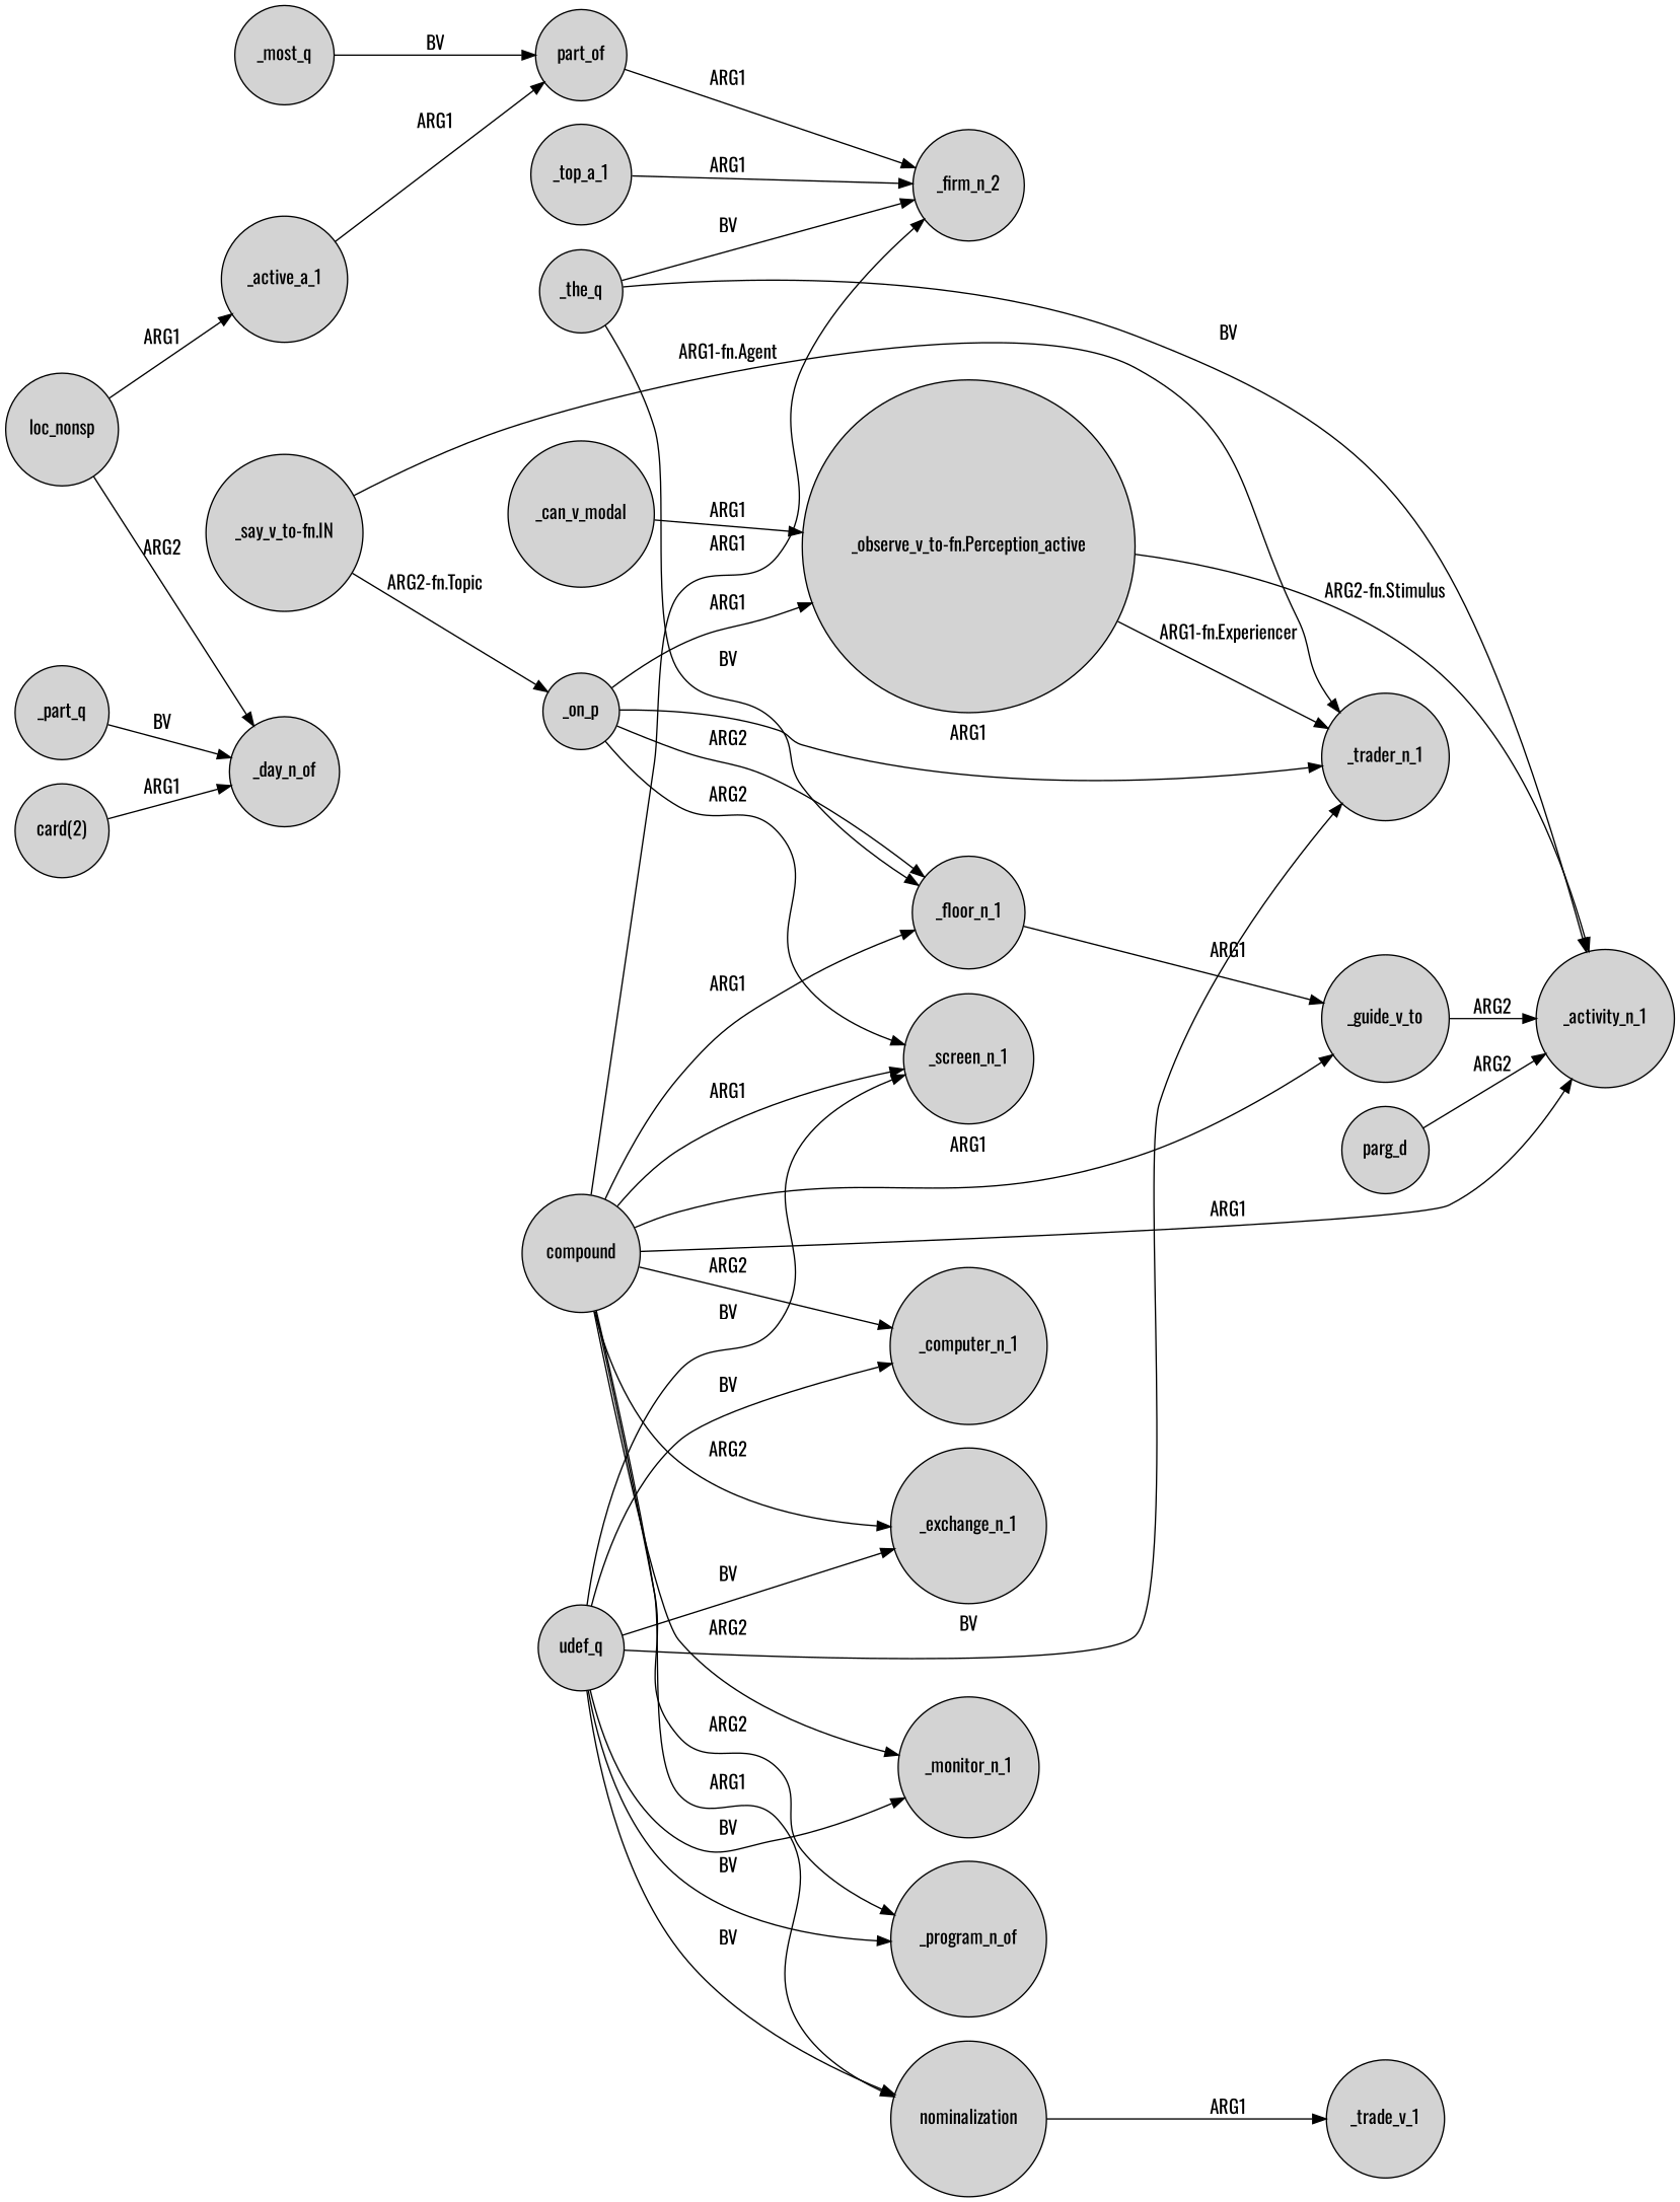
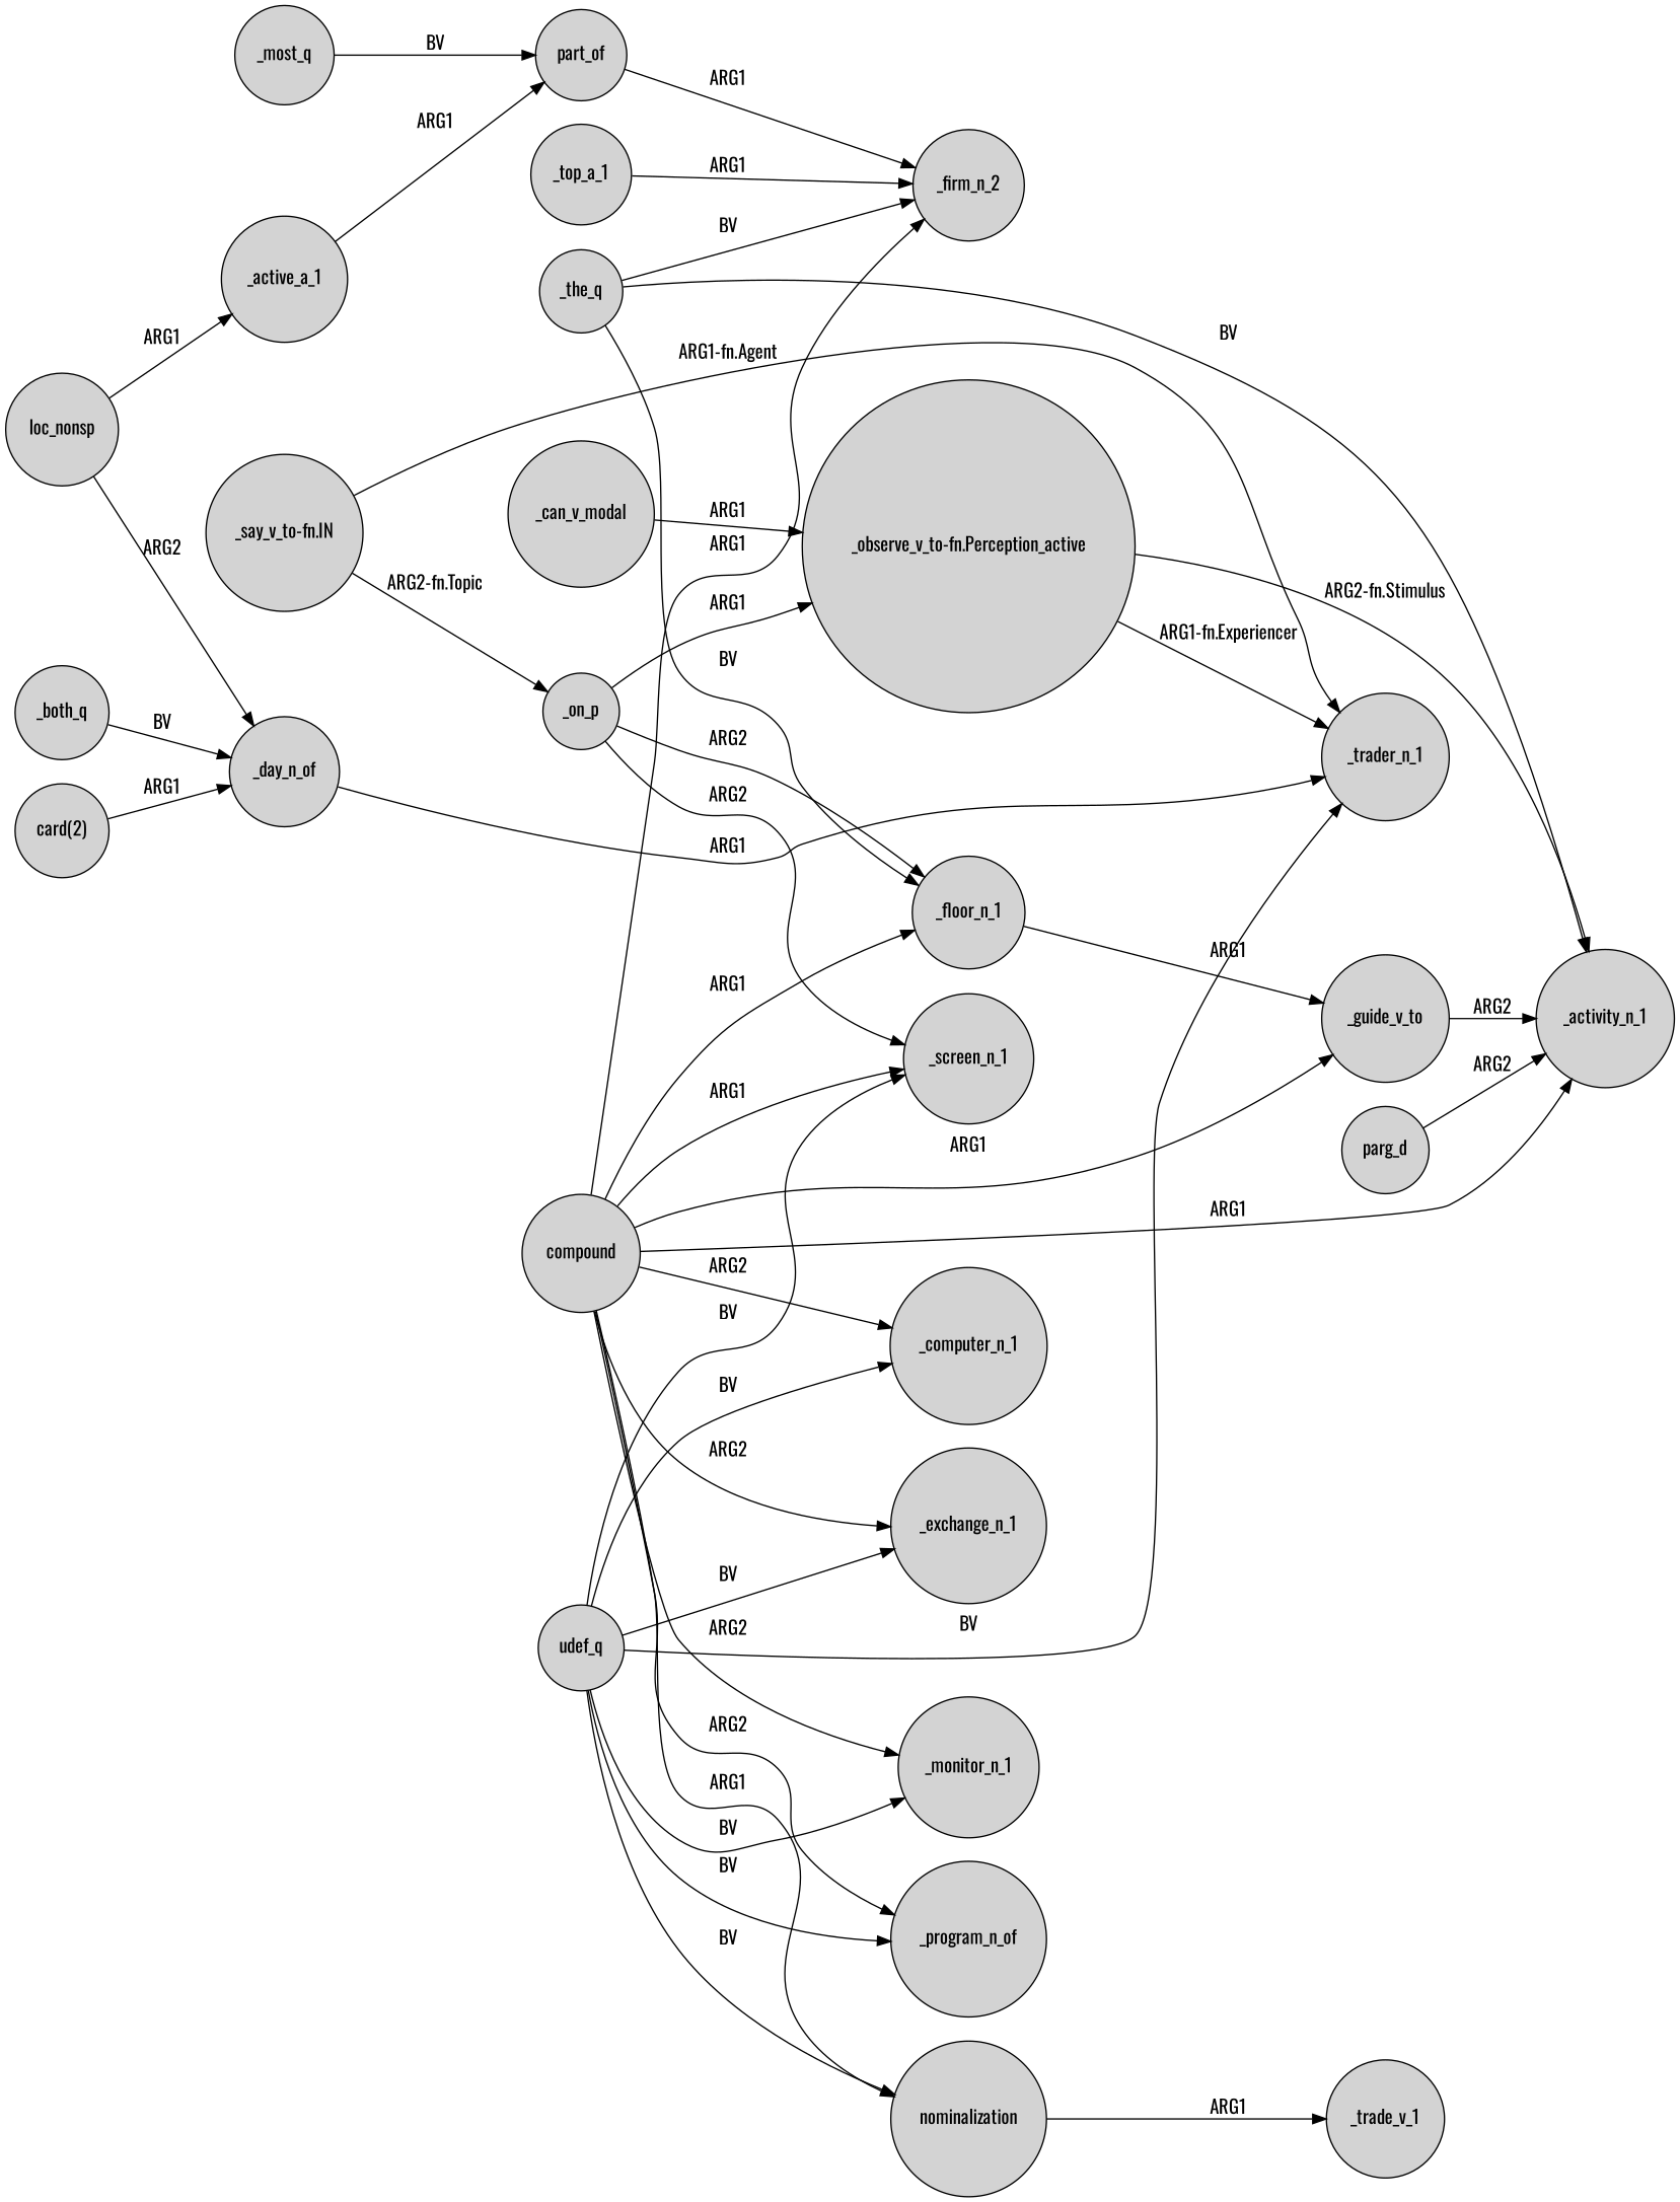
  digraph {
    fontname=Oswald
    rankdir=LR
    node [fontname=Oswald shape=circle style=filled]
    edge [fontname=Oswald]
    _active_a_1
    part_of
    n3 [label=_firm_n_2]
    "card(2)"
    _day_n_of
    "_observe_v_to-fn.Perception_active"
    _trader_n_1
    _activity_n_1
    compound
    _program_n_of
    _floor_n_1
    _monitor_n_1
    _guide_v_to
    nominalization
    _exchange_n_1
    _computer_n_1
    _screen_n_1
    _trade_v_1
-   _both_q [label=_part_q]
+   _both_q
    udef_q
    _on_p
    loc_nonsp
    _the_q
    parg_d
    _can_v_modal
    "_say_v_to-fn.IN"
    _most_q
    _top_a_1
    _active_a_1 -> part_of [label=ARG1]
    part_of -> n3 [label=ARG1]
    "card(2)" -> _day_n_of [label=ARG1]
    "_observe_v_to-fn.Perception_active" -> _trader_n_1 [label="ARG1-fn.Experiencer"]
    "_observe_v_to-fn.Perception_active" -> _activity_n_1 [label="ARG2-fn.Stimulus"]
    compound -> n3 [label=ARG1]
    compound -> _activity_n_1 [label=ARG1]
    compound -> _program_n_of [label=ARG2]
    compound -> _floor_n_1 [label=ARG1]
    compound -> _monitor_n_1 [label=ARG2]
    compound -> _guide_v_to [label=ARG1]
    compound -> nominalization [label=ARG1]
    compound -> _exchange_n_1 [label=ARG2]
    compound -> _computer_n_1 [label=ARG2]
    compound -> _screen_n_1 [label=ARG1]
    _floor_n_1 -> _guide_v_to [label=ARG1]
    _guide_v_to -> _activity_n_1 [label=ARG2]
    nominalization -> _trade_v_1 [label=ARG1]
    _both_q -> _day_n_of [label=BV]
    udef_q -> _trader_n_1 [label=BV]
    udef_q -> _program_n_of [label=BV]
    udef_q -> _monitor_n_1 [label=BV]
    udef_q -> nominalization [label=BV]
    udef_q -> _exchange_n_1 [label=BV]
    udef_q -> _computer_n_1 [label=BV]
    udef_q -> _screen_n_1 [label=BV]
    _on_p -> "_observe_v_to-fn.Perception_active" [label=ARG1]
-   _on_p -> _trader_n_1 [label=ARG1]
+   _day_n_of -> _trader_n_1 [label=ARG1]
    _on_p -> _floor_n_1 [label=ARG2]
    _on_p -> _screen_n_1 [label=ARG2]
    loc_nonsp -> _active_a_1 [label=ARG1]
    loc_nonsp -> _day_n_of [label=ARG2]
    _the_q -> n3 [label=BV]
    _the_q -> _activity_n_1 [label=BV]
    _the_q -> _floor_n_1 [label=BV]
    parg_d -> _activity_n_1 [label=ARG2]
    _can_v_modal -> "_observe_v_to-fn.Perception_active" [label=ARG1]
    "_say_v_to-fn.IN" -> _trader_n_1 [label="ARG1-fn.Agent"]
    "_say_v_to-fn.IN" -> _on_p [label="ARG2-fn.Topic"]
    _most_q -> part_of [label=BV]
    _top_a_1 -> n3 [label=ARG1]
  }
